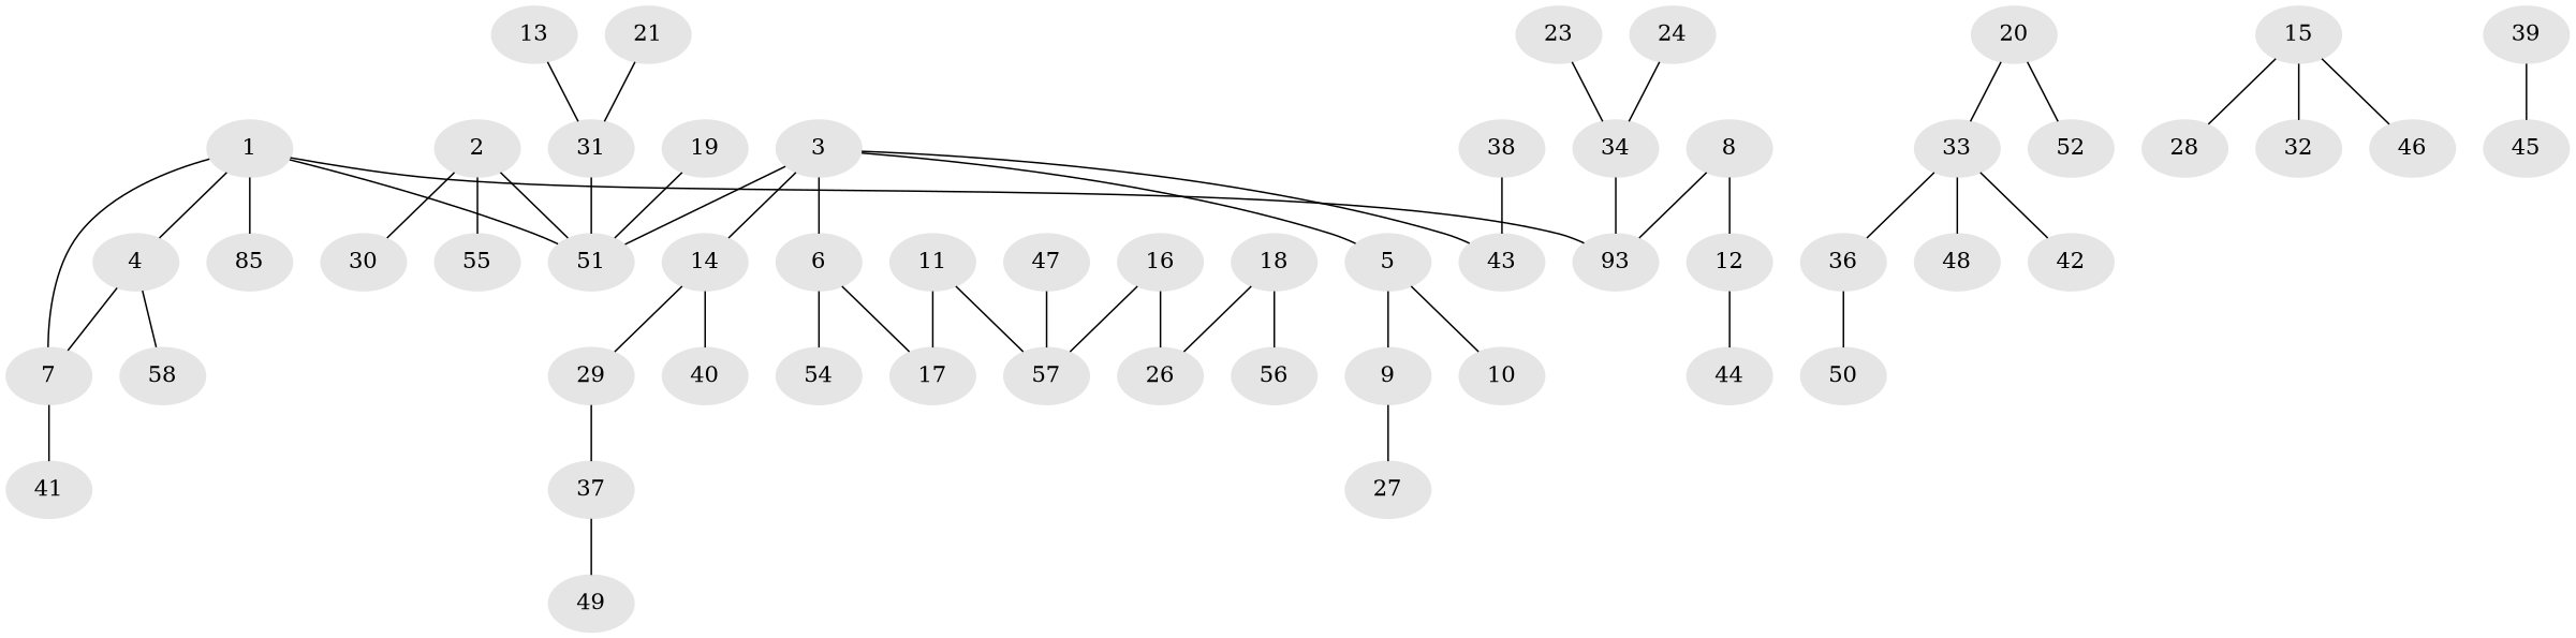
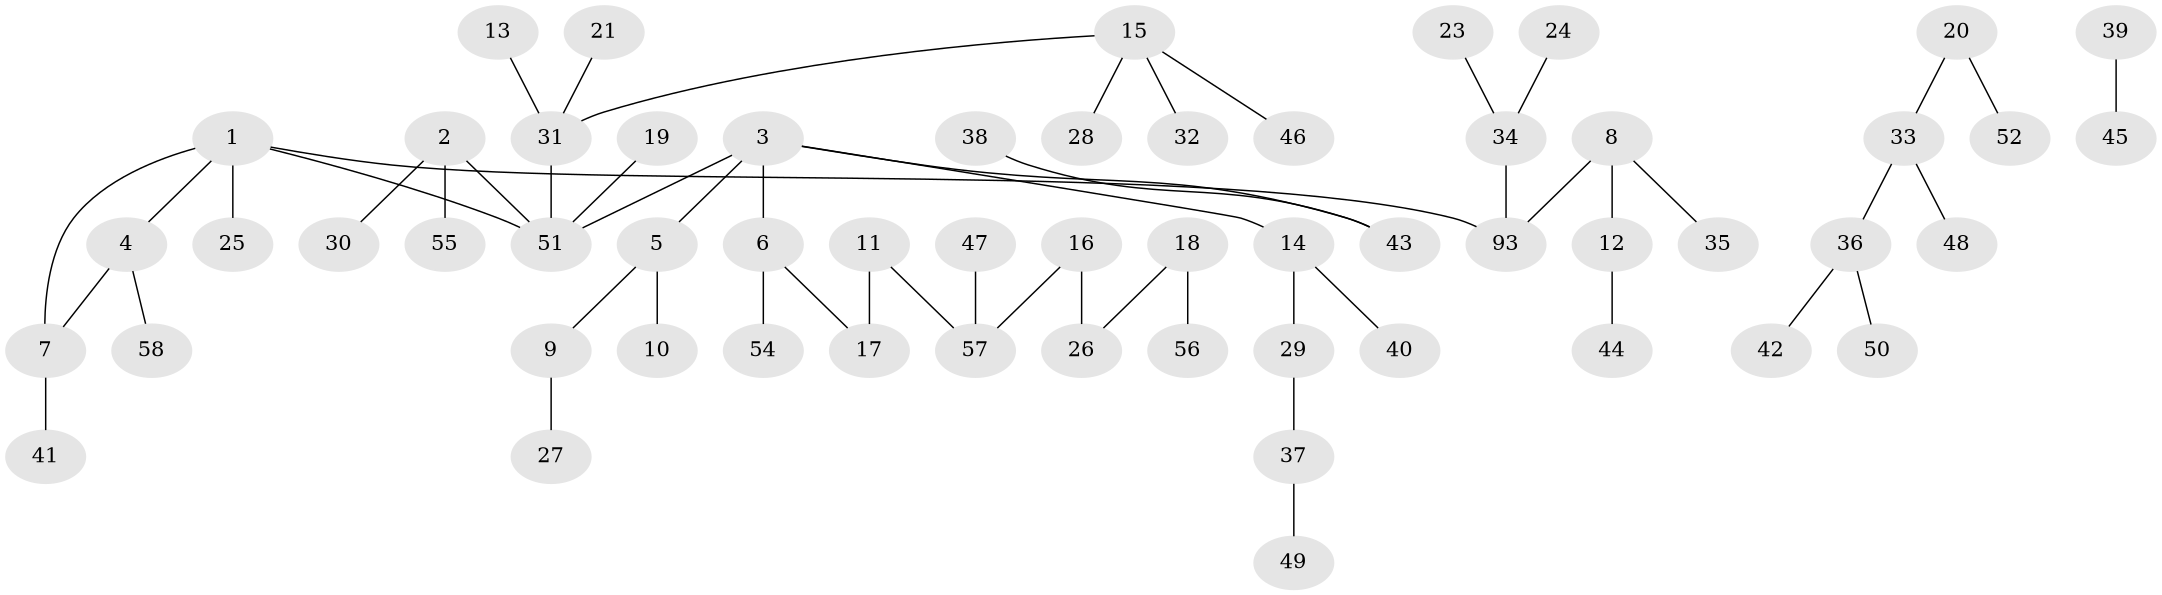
  graph {
    node [color=gray90 style=filled]
    edge [weight=1.0]
    1
    4
-   25 [label=85]
+   25
    51
    n5 [label=93]
    7
    58
    20
    33
    52
    2
    30
    55
    3
    5
    6
    14
    43
    9
    10
    17
    54
    29
    40
    41
    27
    8
    12
+   35
    44
    11
    57
    13
    31
    37
    15
    28
    32
    46
    16
    26
    18
    56
    19
    36
    48
    21
    39
    45
    23
    34
    24
    49
    42
    50
    38
    47
    1 -- 4
    1 -- 25
    1 -- 51
    1 -- n5
    1 -- 7
    4 -- 7
    4 -- 58
    7 -- 41
    20 -- 33
    20 -- 52
    33 -- 36
    33 -- 48
    2 -- 51
    2 -- 30
    2 -- 55
    3 -- 51
    3 -- 5
    3 -- 6
    3 -- 14
    3 -- 43
    5 -- 9
    5 -- 10
    6 -- 17
    6 -- 54
    14 -- 29
    14 -- 40
    9 -- 27
    29 -- 37
    8 -- n5
    8 -- 12
+   8 -- 35
    12 -- 44
    11 -- 17
    11 -- 57
    13 -- 31
    31 -- 51
    37 -- 49
+   15 -- 31
    15 -- 28
    15 -- 32
    15 -- 46
    16 -- 57
    16 -- 26
    18 -- 26
    18 -- 56
    19 -- 51
-   33 -- 42
+   36 -- 42
    36 -- 50
    21 -- 31
    39 -- 45
    23 -- 34
    34 -- n5
    24 -- 34
    38 -- 43
    47 -- 57
  }
